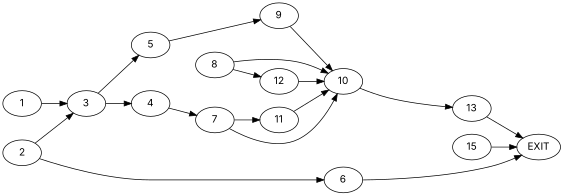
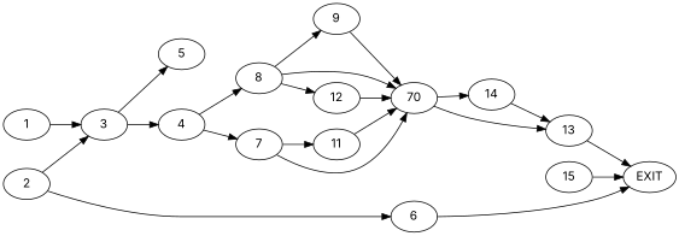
  digraph {
    fontname=Inter
    rankdir=LR
    node [fontname=Inter]
    edge [fontname=Inter]
    1
    3
    n3 [label=EXIT]
    15
    2
    6
    4
    5
    7
    8
    9
-   10
+   10 [label=70]
    11
    12
    13
+   14
    1 -> 3
    3 -> 4
    3 -> 5
    15 -> n3
    2 -> 3
    2 -> 6
    6 -> n3
    4 -> 7
-   5 -> 9
+   4 -> 8
+   8 -> 9
    7 -> 10
    7 -> 11
    8 -> 10
    8 -> 12
    9 -> 10
    10 -> 13
+   10 -> 14
    11 -> 10
    12 -> 10
    13 -> n3
+   14 -> 13
  }
